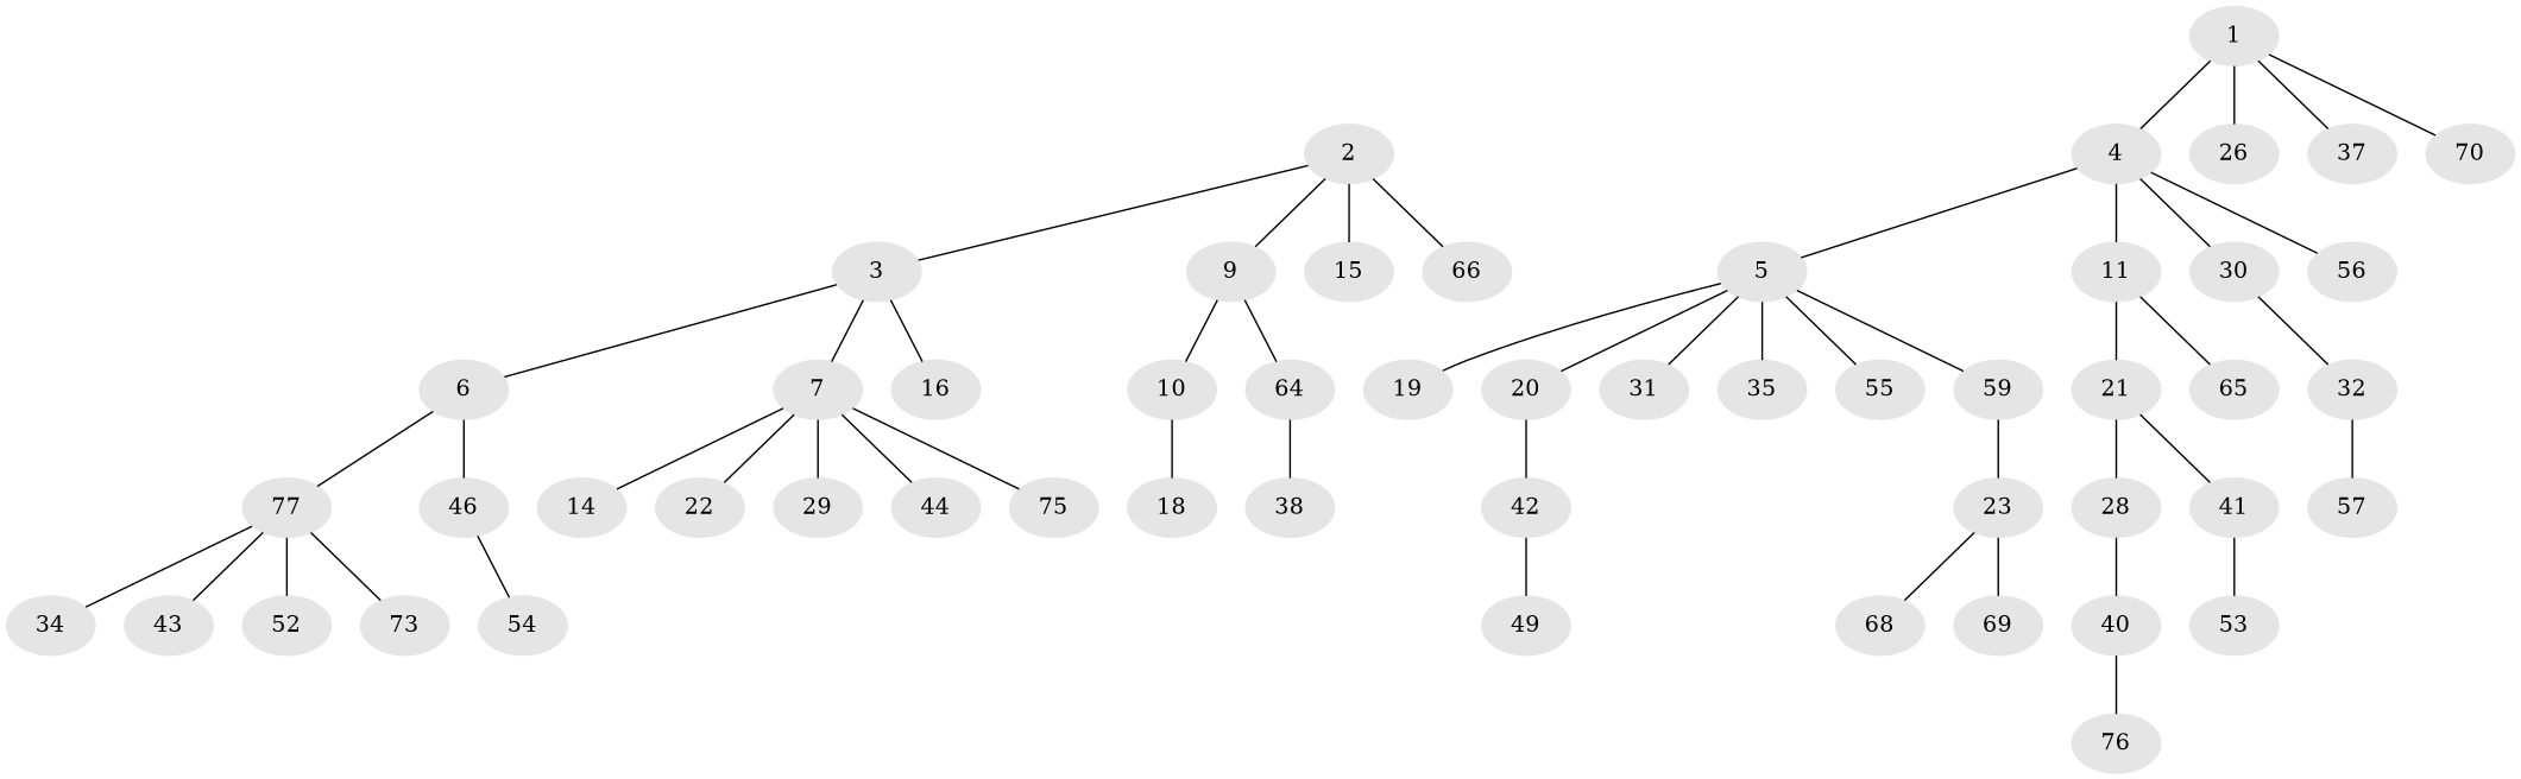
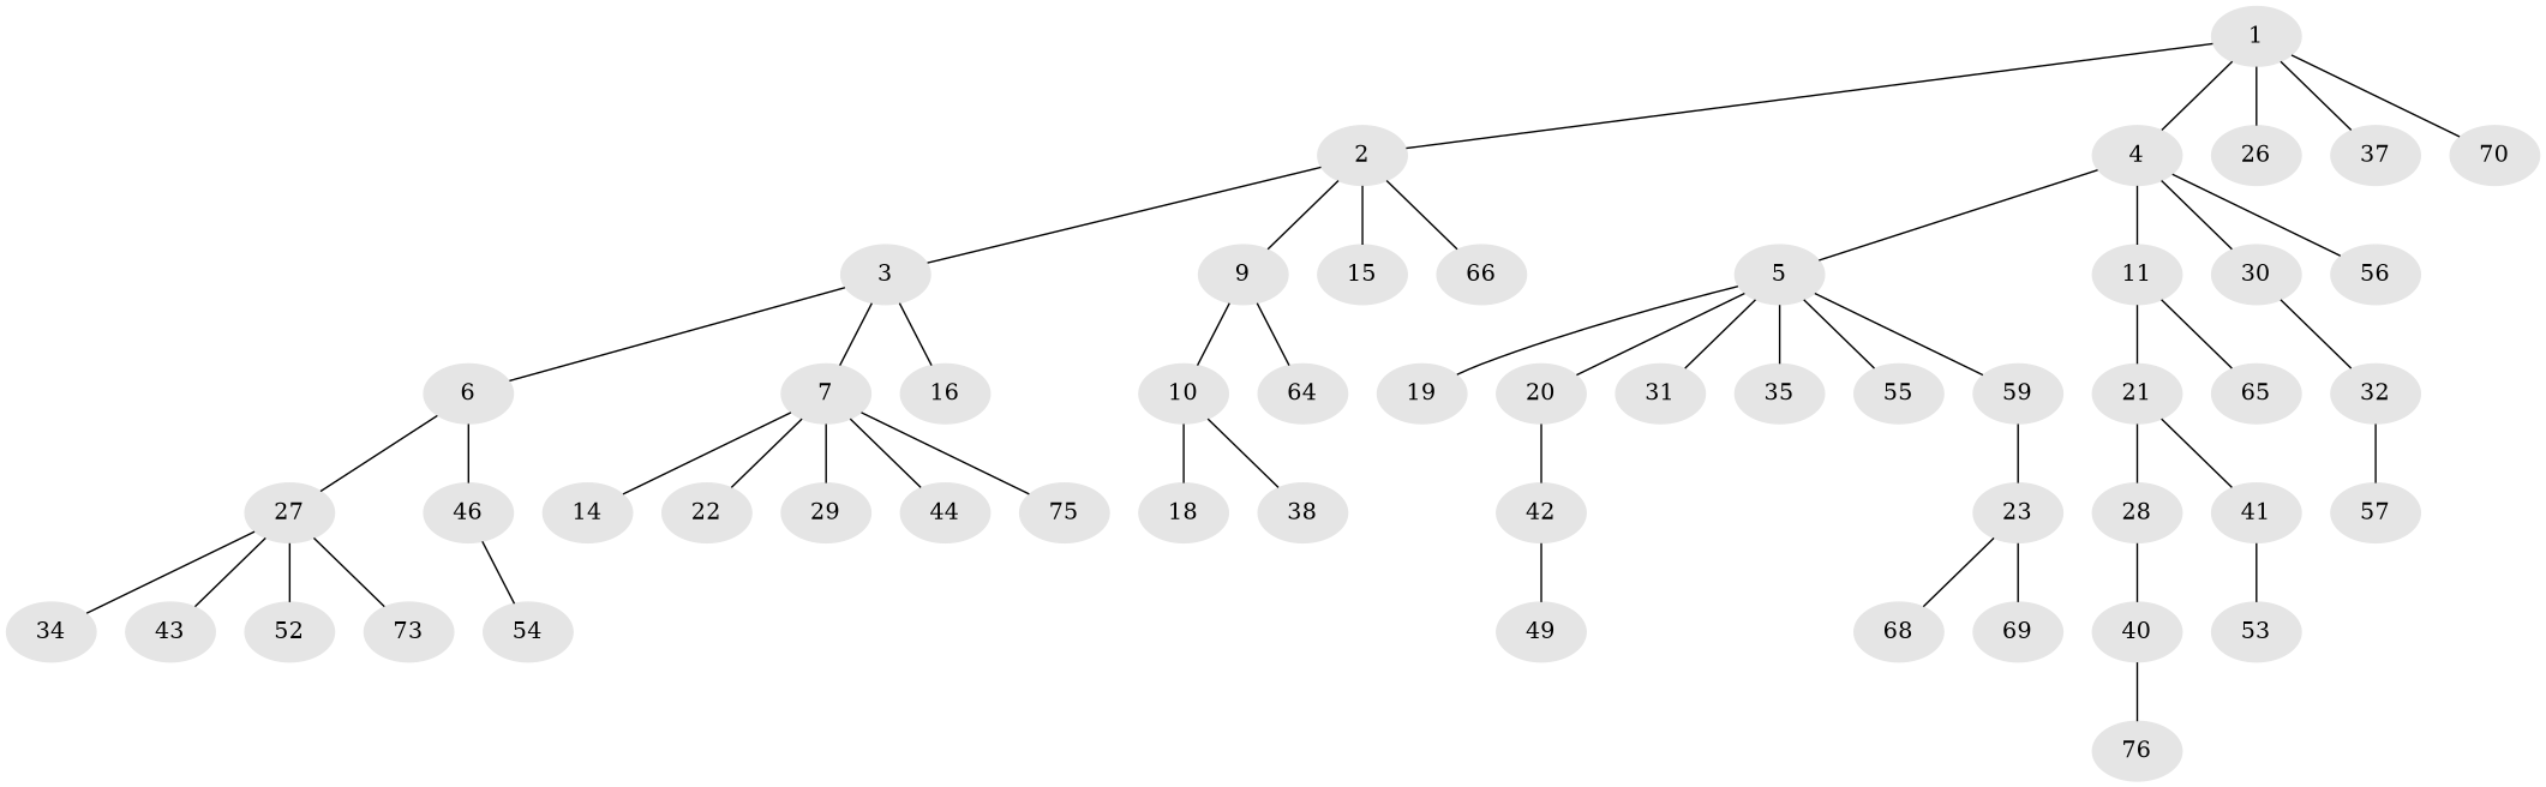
  graph {
    fontname="DejaVu Serif"
    node [color=gray90 fontname="DejaVu Serif" style=filled]
    edge [fontname="DejaVu Serif"]
    1 [super="+25"]
    2 [super="+17"]
    4 [super="+39"]
    26
    37 [super="+50"]
    70
    3 [super="+67"]
    9 [super="+33"]
    15
    66
    5 [super="+8"]
    11 [super="+45"]
    30
    56
    6 [super="+12"]
    7 [super="+13"]
    16
    10 [super="+36"]
    64
-   27 [super="+72" label=77]
+   27 [super="+72"]
    46 [super="+58"]
    14
    22
    29
    44
    75
    19 [super="+24"]
    20 [super="+51"]
    31 [super="+77"]
    35
    55
    59 [super="+62"]
    21 [super="+71"]
    65
    32 [super="+47"]
    42
    23 [super="+63"]
    34
    43
    52
    73
    54
    18 [super="+60"]
    38
    28
    41 [super="+48"]
    49
    68
    69 [super="+74"]
    40 [super="+61"]
    53
    76
    57
+   1 -- 2
    1 -- 4
    1 -- 26
    1 -- 37
    1 -- 70
    2 -- 3
    2 -- 9
    2 -- 15
    2 -- 66
    4 -- 5
    4 -- 11
    4 -- 30
    4 -- 56
    3 -- 6
    3 -- 7
    3 -- 16
    9 -- 10
    9 -- 64
    5 -- 19
    5 -- 20
    5 -- 31
    5 -- 35
    5 -- 55
    5 -- 59
    11 -- 21
    11 -- 65
    30 -- 32
    6 -- 27
    6 -- 46
    7 -- 14
    7 -- 22
    7 -- 29
    7 -- 44
    7 -- 75
    10 -- 18
-   64 -- 38
+   10 -- 38
    27 -- 34
    27 -- 43
    27 -- 52
    27 -- 73
    46 -- 54
    20 -- 42
    59 -- 23
    21 -- 28
    21 -- 41
    32 -- 57
    42 -- 49
    23 -- 68
    23 -- 69
    28 -- 40
    41 -- 53
    40 -- 76
  }
